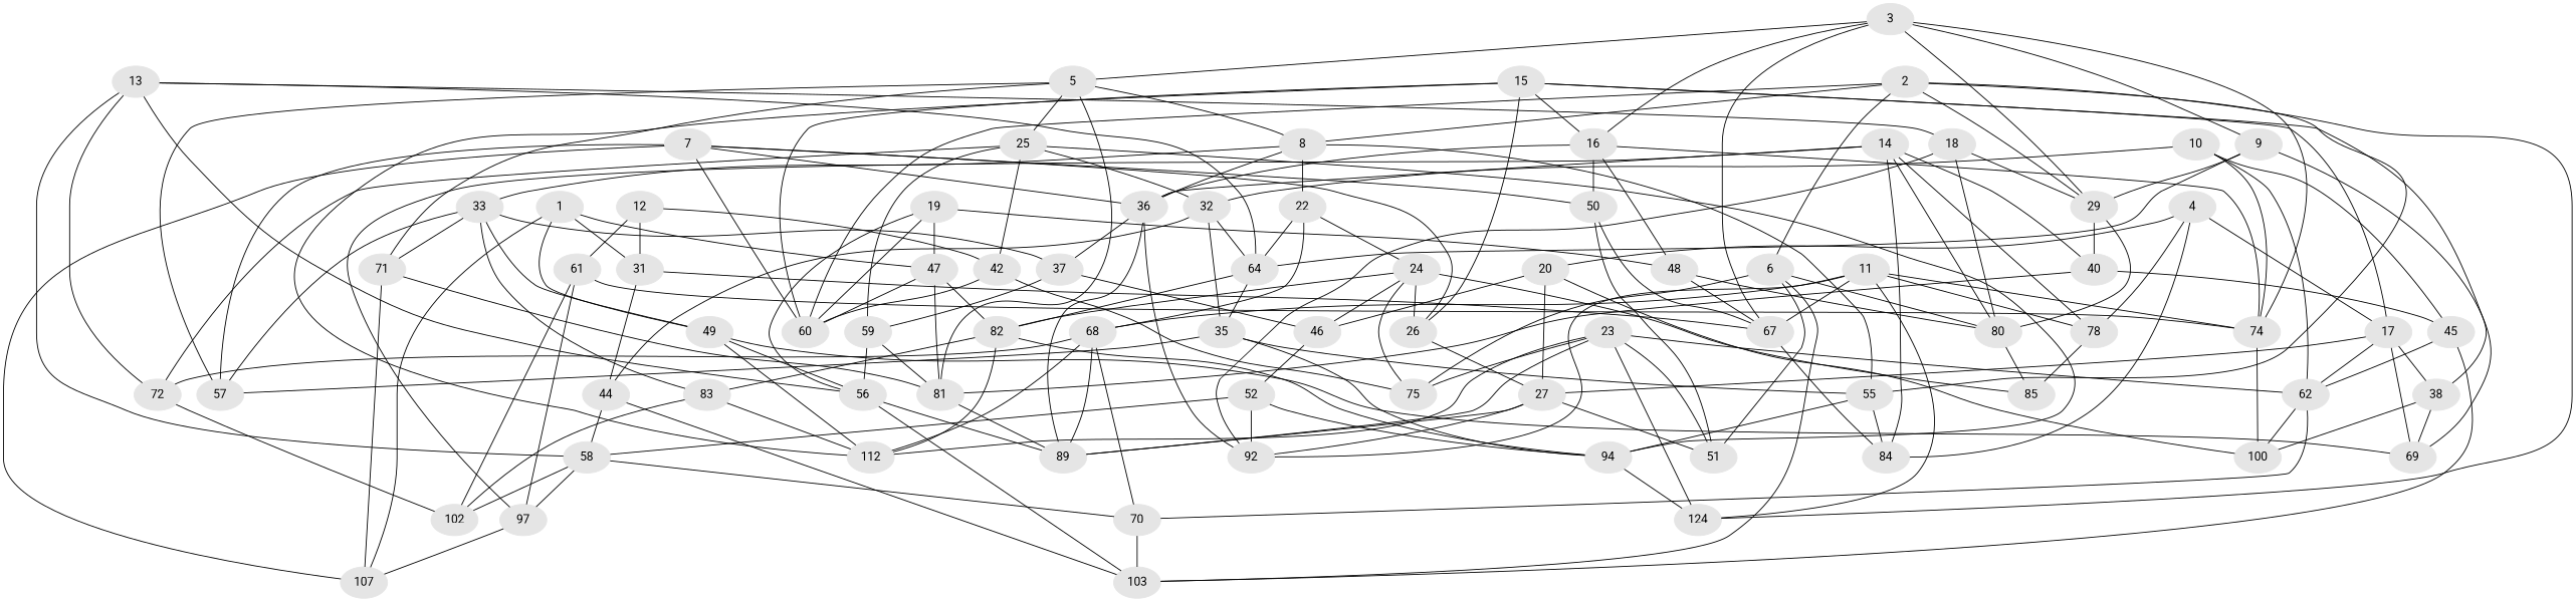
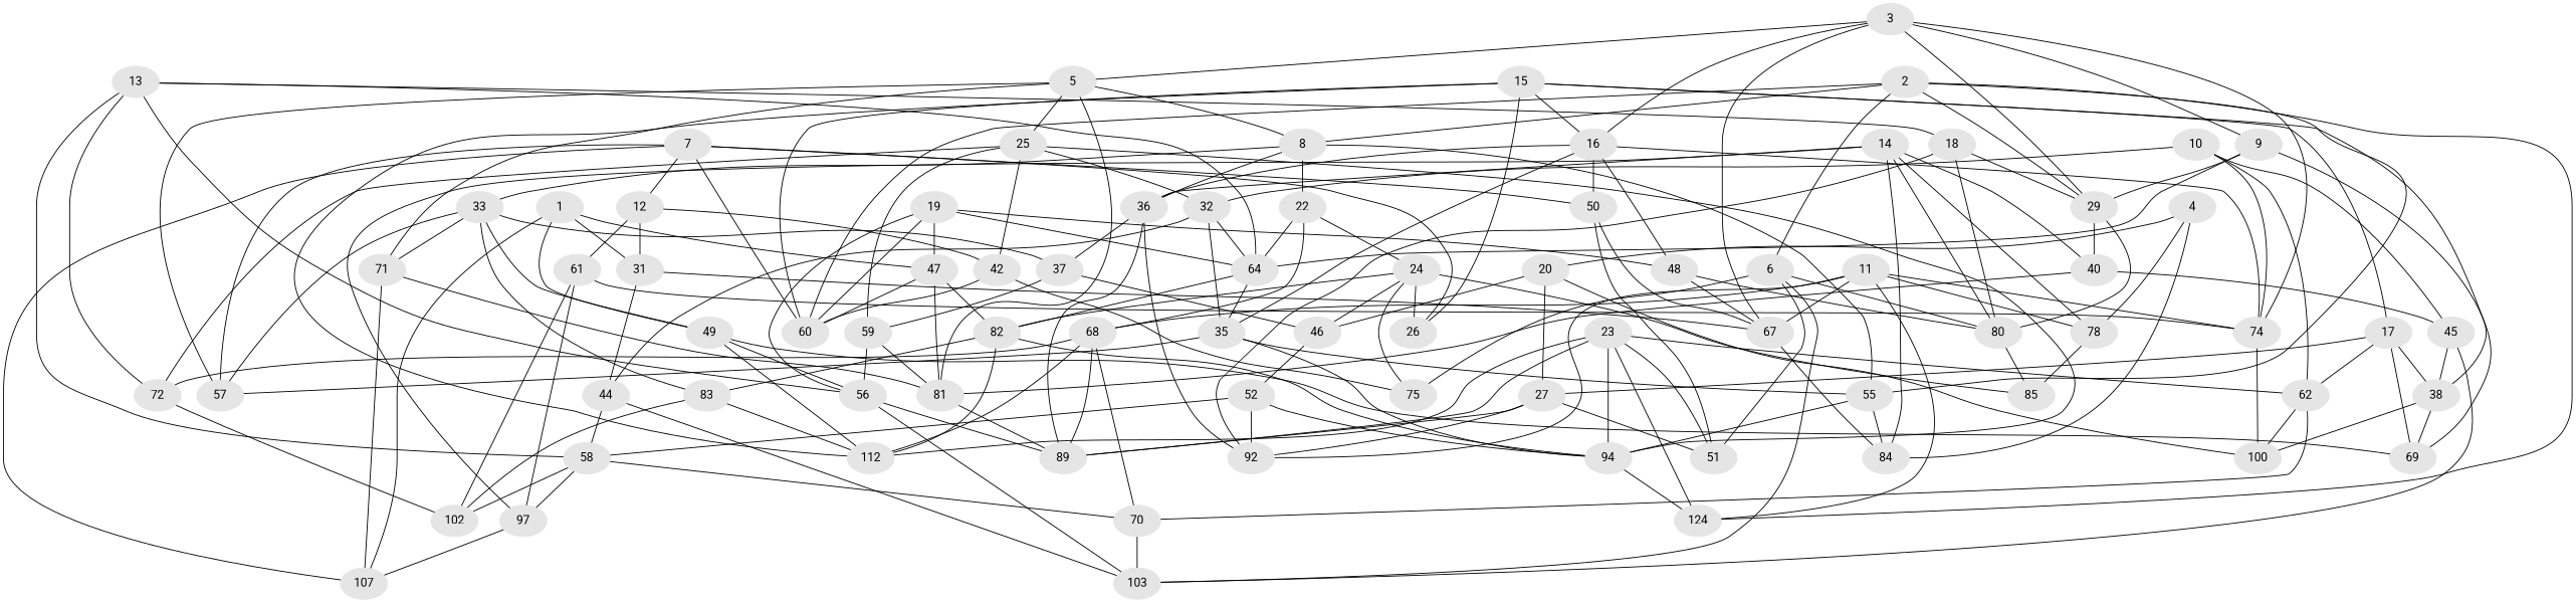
  graph {
    fontname=Roboto
    node [color=gray90 fontname=Roboto style=filled]
    edge [fontname=Roboto]
    1
    31
    47 [super="+96"]
    49
    107
    67 [super="+76"]
    44
    60 [super="+122"]
    81 [super="+97"]
    82 [super="+118"]
    69 [super="+98"]
    n12 [label=56 super="+109"]
    112 [super="+120"]
    2 [super="+88"]
    6 [super="+28"]
    8 [super="+110"]
    29 [super="+43"]
    55 [super="+114"]
    124
    51
    75
    80 [super="+87"]
    103 [super="+105"]
    22
    33 [super="+77"]
    36 [super="+119"]
    40
    84
    94 [super="+121"]
    3 [super="+54"]
    5 [super="+108"]
    9 [super="+65"]
    74 [super="+95"]
    16 [super="+30"]
    25 [super="+125"]
    57
    71
    64 [super="+86"]
    100
    17 [super="+41"]
    62 [super="+79"]
    38
    27 [super="+63"]
    4
    20
    78
    46
    85
    32 [super="+53"]
    42
    72
    59
    89 [super="+106"]
    7 [super="+93"]
    12
    26
    50
    61
    68 [super="+115"]
    24 [super="+116"]
    37
    83
    92 [super="+104"]
    35 [super="+101"]
    10
    45
    70
    11 [super="+34"]
    n69 [label=97]
    102
    13 [super="+123"]
    18
    58 [super="+111"]
    14 [super="+73"]
    15 [super="+21"]
    48 [super="+56"]
    19 [super="+113"]
    52 [super="+99"]
    23 [super="+117"]
    1 -- 31
    1 -- 47
    1 -- 49
    1 -- 107
    31 -- 67
    31 -- 44
    47 -- 60
    47 -- 81
    47 -- 82
    49 -- 69
    49 -- n12
    49 -- 112
    67 -- 84
    44 -- 103
    44 -- 58
    81 -- 89
    82 -- 112
    82 -- 94
    82 -- 83
    n12 -- 103
    n12 -- 89
    2 -- 60
    2 -- 6
    2 -- 8
    2 -- 29
    2 -- 55
    2 -- 124
    6 -- 51
    6 -- 75
    6 -- 80
    6 -- 103
    8 -- 55
    8 -- 22
    8 -- 33
    8 -- 36
    29 -- 80
    29 -- 40
    55 -- 84
    55 -- 94
    80 -- 85
    22 -- 64
    22 -- 68
    22 -- 24
    33 -- 49
    33 -- 57
    33 -- 71
    33 -- 37
    33 -- 83
    36 -- 89
    36 -- 37
    36 -- 92
    40 -- 81
    40 -- 45
    94 -- 124
    3 -- 67
    3 -- 29
    3 -- 5
    3 -- 9
    3 -- 74
    3 -- 16
    5 -- 81
    5 -- 8
    5 -- 25
    5 -- 57
    5 -- 71
    9 -- 69
    9 -- 29
    9 -- 64
    74 -- 100
    16 -- 36
    16 -- 74
    16 -- 50
+   16 -- 35
    16 -- 48
    25 -- 94
    25 -- 32
    25 -- 42
    25 -- 72
    25 -- 59
    71 -- 107
    71 -- 81
    64 -- 82
    64 -- 35
    17 -- 69
    17 -- 62
    17 -- 38
    17 -- 27
    62 -- 100
    62 -- 70
    38 -- 69
    38 -- 100
    27 -- 51
    27 -- 89
    27 -- 92
    4 -- 84
-   4 -- 17
    4 -- 20
    4 -- 78
    20 -- 100
    20 -- 27
    20 -- 46
    78 -- 85
    46 -- 52
    32 -- 44
    32 -- 64
    32 -- 35
    42 -- 60
    42 -- 75
    72 -- 102
    59 -- 81
    59 -- n12
    7 -- 107
    7 -- 60
    7 -- 57
-   7 -- 36
+   7 -- 12
    7 -- 26
    7 -- 50
    12 -- 31
    12 -- 42
    12 -- 61
-   26 -- 27
    50 -- 67
    50 -- 51
    61 -- 74
    61 -- n69
    61 -- 102
    68 -- 112
    68 -- 72
    68 -- 89
    68 -- 70
    24 -- 82
    24 -- 75
    24 -- 46
    24 -- 85
    24 -- 26
    37 -- 46
    37 -- 59
    83 -- 112
    83 -- 102
    35 -- 55
    35 -- 94
    35 -- 57
    10 -- 74
    10 -- 62
    10 -- 32
    10 -- 45
    45 -- 103
-   45 -- 62
+   45 -- 38
    70 -- 103
    11 -- 67
    11 -- 124
    11 -- 74
    11 -- 78
    11 -- 68
    11 -- 92
    n69 -- 107
    13 -- n12
    13 -- 64
    13 -- 72
    13 -- 18
    13 -- 58
    18 -- 29
    18 -- 80
    18 -- 92
    58 -- 70
    58 -- n69
    58 -- 102
    14 -- 80
    14 -- 36
    14 -- 40
    14 -- 84
    14 -- 78
    14 -- n69
    15 -- 60
    15 -- 112
    15 -- 16
    15 -- 17
    15 -- 38
    15 -- 26
    48 -- 67
    48 -- 80
    19 -- 47
    19 -- 60
    19 -- n12
+   19 -- 64
    19 -- 48
    52 -- 94
    52 -- 92
    52 -- 58
    23 -- 112
    23 -- 124
    23 -- 51
-   23 -- 75
+   23 -- 94
    23 -- 62
    23 -- 89
  }
